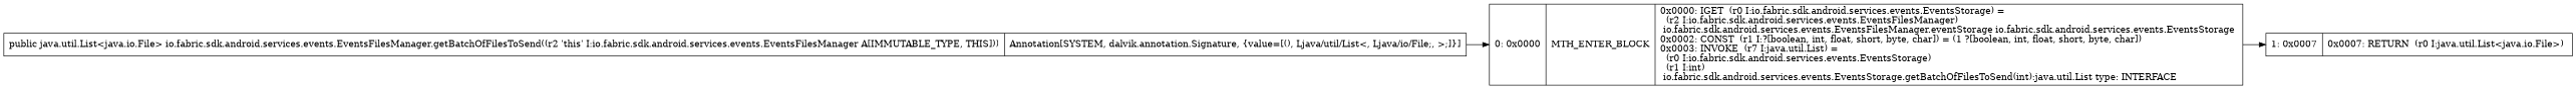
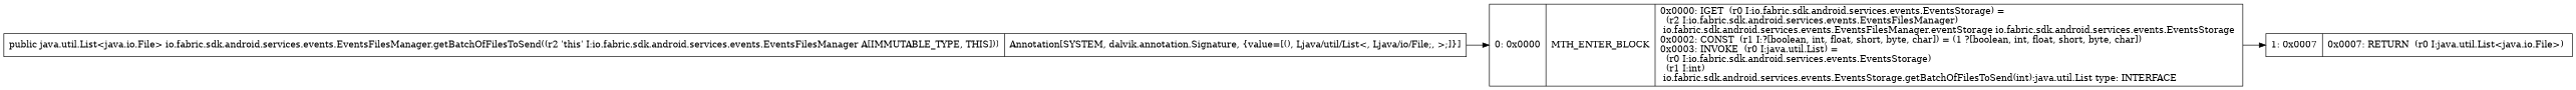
  digraph {
    rankdir=LR
    node [shape=record]
-   n1 [label="{0\:\ 0x0000|MTH_ENTER_BLOCK\l|0x0000: IGET  (r0 I:io.fabric.sdk.android.services.events.EventsStorage) = \l  (r2 I:io.fabric.sdk.android.services.events.EventsFilesManager)\l io.fabric.sdk.android.services.events.EventsFilesManager.eventStorage io.fabric.sdk.android.services.events.EventsStorage \l0x0002: CONST  (r1 I:?[boolean, int, float, short, byte, char]) = (1 ?[boolean, int, float, short, byte, char]) \l0x0003: INVOKE  (r7 I:java.util.List) = \l  (r0 I:io.fabric.sdk.android.services.events.EventsStorage)\l  (r1 I:int)\l io.fabric.sdk.android.services.events.EventsStorage.getBatchOfFilesToSend(int):java.util.List type: INTERFACE \l}"]
+   n1 [label="{0\:\ 0x0000|MTH_ENTER_BLOCK\l|0x0000: IGET  (r0 I:io.fabric.sdk.android.services.events.EventsStorage) = \l  (r2 I:io.fabric.sdk.android.services.events.EventsFilesManager)\l io.fabric.sdk.android.services.events.EventsFilesManager.eventStorage io.fabric.sdk.android.services.events.EventsStorage \l0x0002: CONST  (r1 I:?[boolean, int, float, short, byte, char]) = (1 ?[boolean, int, float, short, byte, char]) \l0x0003: INVOKE  (r0 I:java.util.List) = \l  (r0 I:io.fabric.sdk.android.services.events.EventsStorage)\l  (r1 I:int)\l io.fabric.sdk.android.services.events.EventsStorage.getBatchOfFilesToSend(int):java.util.List type: INTERFACE \l}"]
    n2 [label="{1\:\ 0x0007|0x0007: RETURN  (r0 I:java.util.List\<java.io.File\>) \l}"]
    n3 [label="{public java.util.List\<java.io.File\> io.fabric.sdk.android.services.events.EventsFilesManager.getBatchOfFilesToSend((r2 'this' I:io.fabric.sdk.android.services.events.EventsFilesManager A[IMMUTABLE_TYPE, THIS]))  | Annotation[SYSTEM, dalvik.annotation.Signature, \{value=[(), Ljava\/util\/List\<, Ljava\/io\/File;, \>;]\}]\l}"]
    n1 -> n2
    n3 -> n1
  }
